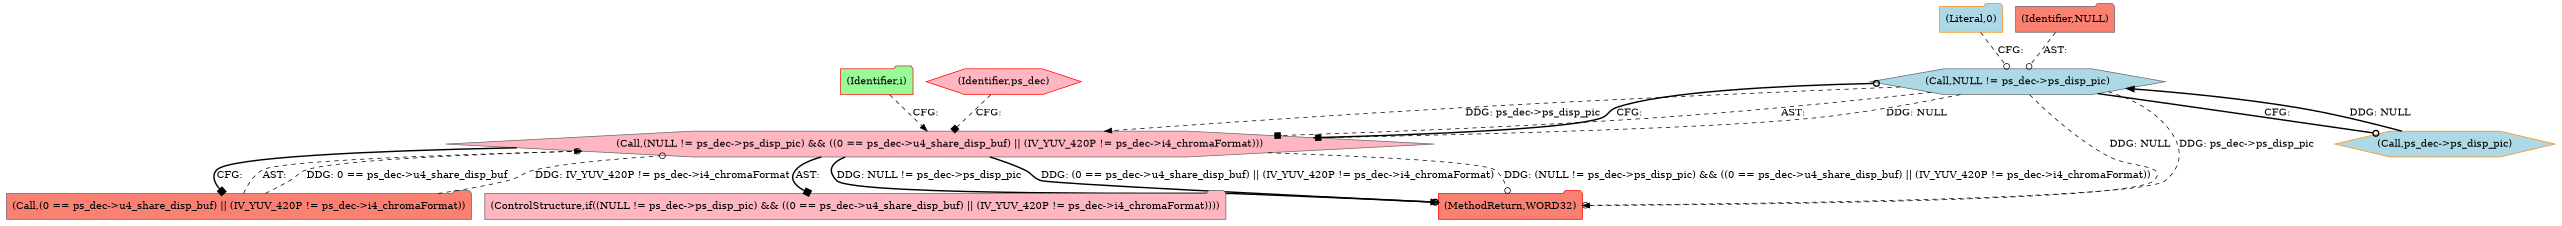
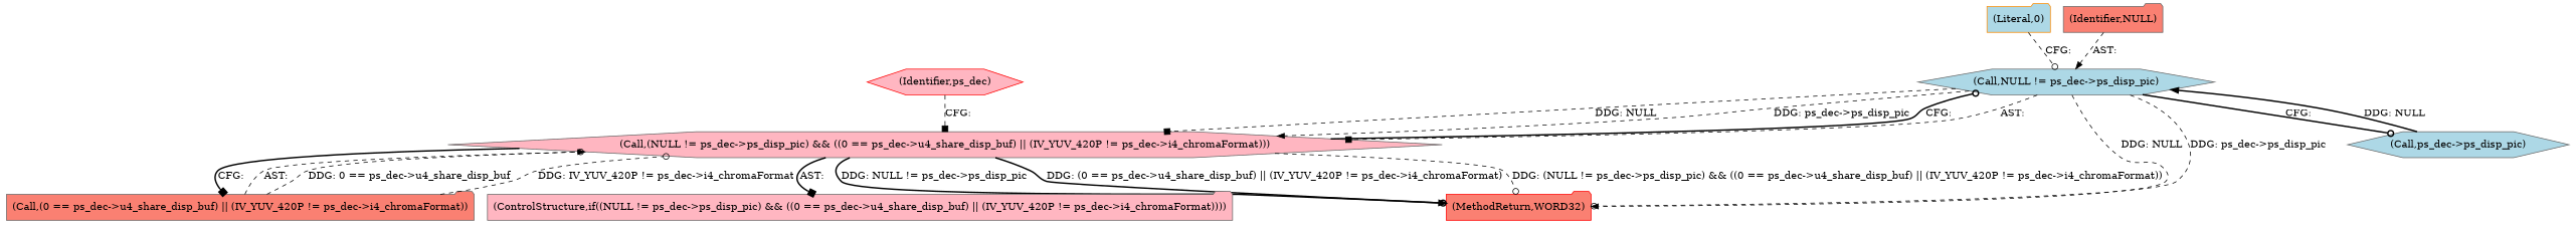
  digraph {
    node [color=gray40 fillcolor=lightblue shape=folder style=filled]
    edge [arrowhead=odot style=dashed]
    n1 [label="(Call,NULL != ps_dec->ps_disp_pic)" shape=hexagon]
    n2 [fillcolor=lightpink label="(Call,(NULL != ps_dec->ps_disp_pic) && ((0 == ps_dec->u4_share_disp_buf) || (IV_YUV_420P != ps_dec->i4_chromaFormat)))" shape=hexagon]
    n3 [color=red fillcolor=salmon label="(MethodReturn,WORD32)"]
-   n4 [color=darkorange label="(Call,ps_dec->ps_disp_pic)" shape=hexagon]
+   n4 [label="(Call,ps_dec->ps_disp_pic)" shape=hexagon]
    n5 [fillcolor=salmon label="(Call,(0 == ps_dec->u4_share_disp_buf) || (IV_YUV_420P != ps_dec->i4_chromaFormat))"]
    n6 [fillcolor=lightpink label="(ControlStructure,if((NULL != ps_dec->ps_disp_pic) && ((0 == ps_dec->u4_share_disp_buf) || (IV_YUV_420P != ps_dec->i4_chromaFormat))))"]
-   n7 [color=red fillcolor=palegreen label="(Identifier,i)"]
    n8 [color=darkorange label="(Literal,0)"]
    n9 [fillcolor=salmon label="(Identifier,NULL)"]
    n10 [color=red fillcolor=lightpink label="(Identifier,ps_dec)" shape=hexagon]
    n1 -> n2 [arrowhead=box label="AST: "]
    n1 -> n2 [arrowhead=box label="DDG: NULL"]
    n1 -> n2 [arrowhead=normal label="DDG: ps_dec->ps_disp_pic"]
    n1 -> n3 [arrowhead=normal label="DDG: NULL"]
    n1 -> n3 [label="DDG: ps_dec->ps_disp_pic"]
    n1 -> n4 [label="CFG: " style=bold]
    n2 -> n1 [label="CFG: " style=bold]
    n2 -> n3 [arrowhead=normal label="DDG: (0 == ps_dec->u4_share_disp_buf) || (IV_YUV_420P != ps_dec->i4_chromaFormat)" style=bold]
    n2 -> n3 [label="DDG: (NULL != ps_dec->ps_disp_pic) && ((0 == ps_dec->u4_share_disp_buf) || (IV_YUV_420P != ps_dec->i4_chromaFormat))"]
    n2 -> n3 [label="DDG: NULL != ps_dec->ps_disp_pic" style=bold]
    n2 -> n5 [arrowhead=box label="CFG: " style=bold]
    n2 -> n6 [arrowhead=box label="AST: " style=bold]
    n4 -> n1 [arrowhead=normal label="DDG: NULL" style=bold]
    n5 -> n2 [arrowhead=normal label="AST: "]
    n5 -> n2 [label="DDG: 0 == ps_dec->u4_share_disp_buf"]
    n5 -> n2 [label="DDG: IV_YUV_420P != ps_dec->i4_chromaFormat"]
-   n7 -> n2 [arrowhead=normal label="CFG: "]
    n8 -> n1 [label="CFG: "]
-   n9 -> n1 [label="AST: "]
+   n9 -> n1 [arrowhead=normal label="AST: "]
    n10 -> n2 [arrowhead=box label="CFG: "]
  }
